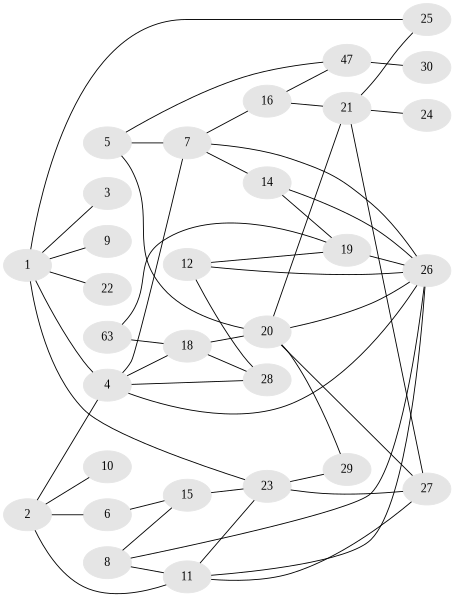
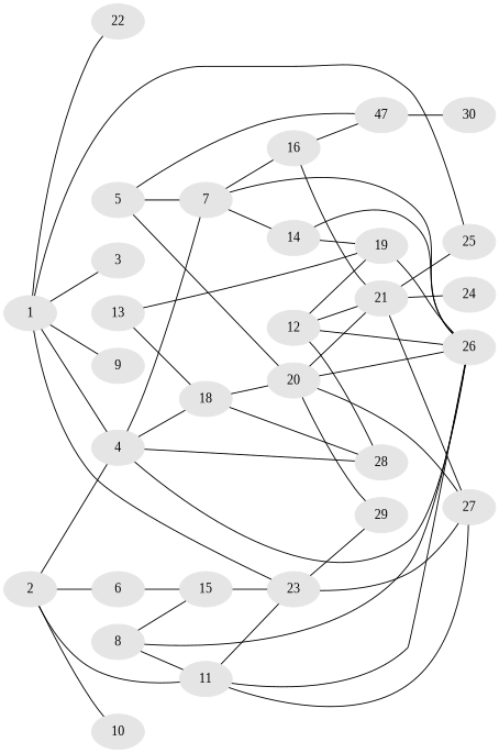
  graph {
    fontname="Liberation Serif"
    rankdir=LR
    node [color=gray90 fontname="Liberation Serif" style=filled]
    edge [fontname="Liberation Serif" weight=1.0]
    1
    3
    4
    9
    22
    23
    25
    7
    18
    26
    28
    27
    29
    2
    6
    10
    11
    15
    14
    16
    20
    5
    n23 [label=47]
    30
    21
    19
    8
    12
    24
-   13 [label=63]
+   13
    1 -- 3
    1 -- 4
    1 -- 9
    1 -- 22
    1 -- 23
    1 -- 25
    4 -- 7
    4 -- 18
    4 -- 26
    4 -- 28
    23 -- 27
    23 -- 29
    7 -- 26
    7 -- 14
    7 -- 16
    18 -- 28
    18 -- 20
    2 -- 4
    2 -- 6 [weight=2.0]
    2 -- 10
    2 -- 11
    6 -- 15
    11 -- 23
    11 -- 26
    11 -- 27
    15 -- 23
    14 -- 26 [weight=2.0]
    14 -- 19
    16 -- n23
    16 -- 21
    20 -- 26
    20 -- 27
    20 -- 29
    20 -- 21
    5 -- 7
    5 -- 20
    5 -- n23
    n23 -- 30
    21 -- 25 [weight=2.0]
    21 -- 27
    21 -- 24
    19 -- 26 [weight=2.0]
    8 -- 26
    8 -- 11
    8 -- 15
    12 -- 26
    12 -- 28
+   12 -- 21
    12 -- 19
    13 -- 18
    13 -- 19
  }
